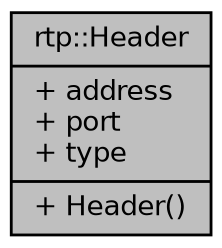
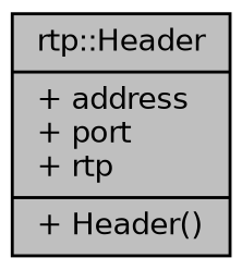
  digraph {
-   n1 [color=black fillcolor=grey75 fontcolor=black fontname=Helvetica fontsize=10 height=0.2 label="{rtp::Header\n|+ address\l+ port\l+ type\l|+ Header()\l}" shape=record style=filled width=0.4]
+   n1 [color=black fillcolor=grey75 fontcolor=black fontname=Helvetica fontsize=10 height=0.2 label="{rtp::Header\n|+ address\l+ port\l+ rtp\l|+ Header()\l}" shape=record style=filled width=0.4]
  }
